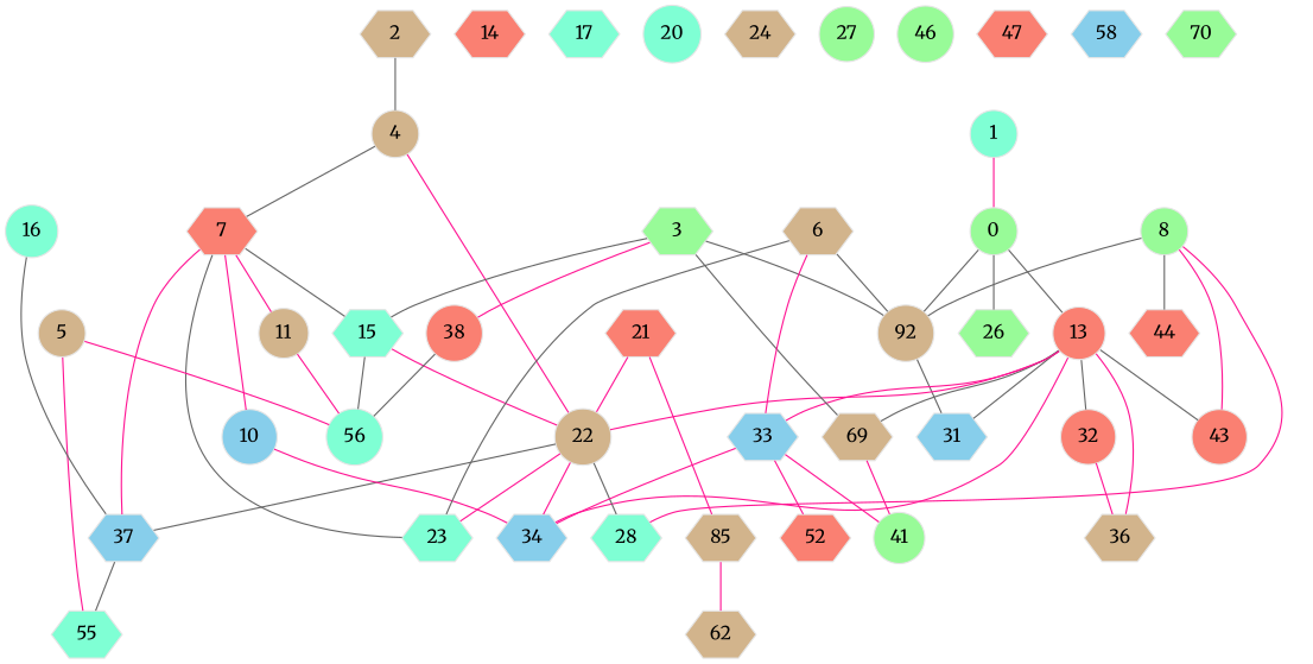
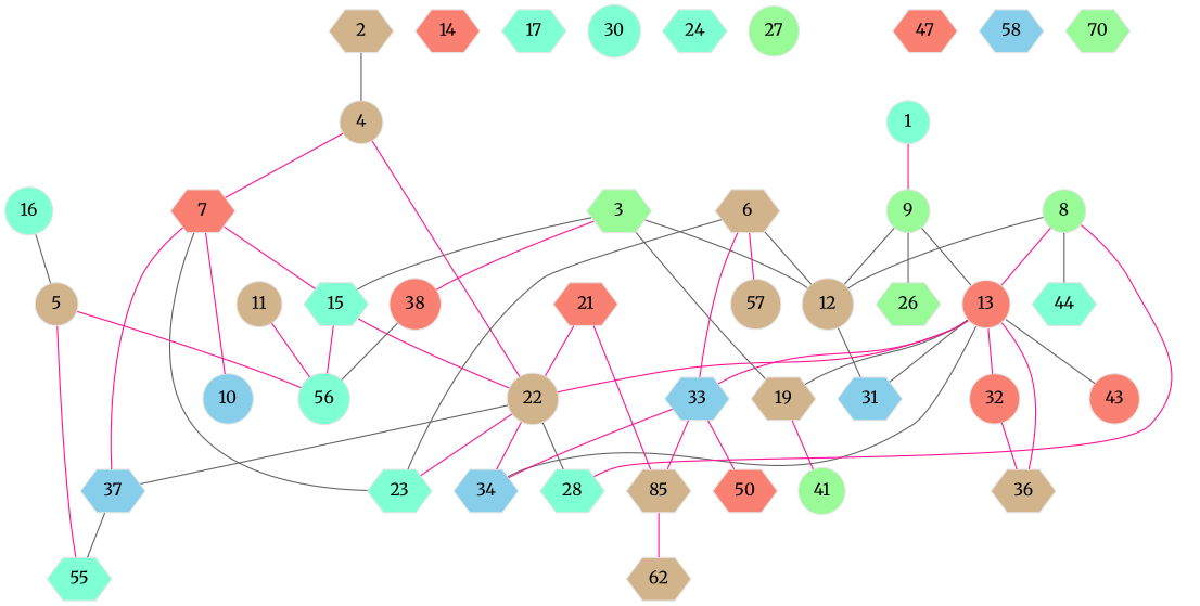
  graph {
    fontname=Merriweather
    node [color=gray90 fillcolor=tan fontname=Merriweather shape=hexagon style=filled]
    edge [color=deeppink fontname=Merriweather]
-   9 [fillcolor=palegreen shape=circle super="+64" label=0]
-   12 [shape=circle super="+59" label=92]
+   9 [fillcolor=palegreen shape=circle super="+64"]
+   12 [shape=circle super="+59"]
    13 [fillcolor=salmon shape=circle super="+30"]
    26 [fillcolor=palegreen]
    1 [fillcolor=aquamarine shape=circle]
    4 [shape=circle super="+25"]
    7 [fillcolor=salmon super="+67"]
    22 [shape=circle super="+40"]
    2
    3 [fillcolor=palegreen super="+49"]
    15 [fillcolor=aquamarine super="+63"]
-   19 [super="+51" label=69]
+   19 [super="+51"]
    38 [fillcolor=salmon shape=circle]
    31 [fillcolor=skyblue]
    56 [fillcolor=aquamarine shape=circle]
    41 [fillcolor=palegreen shape=circle super="+69"]
    23 [fillcolor=aquamarine super="+29"]
    10 [fillcolor=skyblue shape=circle super="+53"]
    11 [shape=circle super="+18"]
    37 [fillcolor=skyblue super="+52"]
    28 [fillcolor=aquamarine super="+42"]
    34 [fillcolor=skyblue super="+48"]
    5 [shape=circle super="+66"]
    55 [fillcolor=aquamarine]
    6 [super="+39"]
    33 [fillcolor=skyblue super="+61"]
+   57 [shape=circle]
    n28 [label=85 super="+45"]
-   50 [fillcolor=salmon label=52]
+   50 [fillcolor=salmon]
    8 [fillcolor=palegreen shape=circle super="+65"]
-   44 [fillcolor=salmon]
+   44 [fillcolor=aquamarine]
    32 [fillcolor=salmon shape=circle]
    36 [super="+68"]
    43 [fillcolor=salmon shape=circle]
    14 [fillcolor=salmon super="+60"]
    16 [fillcolor=aquamarine shape=circle]
    17 [fillcolor=aquamarine]
-   20 [fillcolor=aquamarine shape=circle]
+   20 [fillcolor=aquamarine shape=circle label=30]
    21 [fillcolor=salmon super="+54"]
    62
-   24
+   24 [fillcolor=aquamarine]
    27 [fillcolor=palegreen shape=circle]
-   46 [fillcolor=palegreen shape=circle]
    47 [fillcolor=salmon]
    58 [fillcolor=skyblue]
    70 [fillcolor=palegreen]
    9 -- 12 [color=gray40]
    9 -- 13 [color=gray40]
    9 -- 26 [color=gray40]
    12 -- 31 [color=gray40]
    13 -- 22
    13 -- 19 [color=gray40]
    13 -- 31 [color=gray40]
-   13 -- 34
+   13 -- 34 [color=gray40]
    13 -- 33
-   13 -- 32 [color=gray40]
+   13 -- 32
    13 -- 36
    13 -- 43 [color=gray40]
    1 -- 9
-   4 -- 7 [color=gray40]
+   4 -- 7
    4 -- 22
-   7 -- 15 [color=gray40]
+   7 -- 15
    7 -- 23 [color=gray40]
    7 -- 10
-   7 -- 11
    7 -- 37 [weight=2]
    22 -- 23
    22 -- 37 [color=gray40]
    22 -- 28 [color=gray40]
    22 -- 34
    2 -- 4 [color=gray40]
    3 -- 12 [color=gray40]
    3 -- 15 [color=gray40]
    3 -- 19 [color=gray40]
    3 -- 38
    15 -- 22
-   15 -- 56 [color=gray40]
+   15 -- 56
    19 -- 41
    38 -- 56 [color=gray40]
-   10 -- 34
    11 -- 56
    37 -- 55 [color=gray40]
    5 -- 56
    5 -- 55
    6 -- 12 [color=gray40]
    6 -- 23 [color=gray40]
    6 -- 33
+   6 -- 57
    33 -- 34
-   33 -- 41
+   33 -- n28
    33 -- 50
    n28 -- 62
    8 -- 12 [color=gray40]
-   8 -- 43
+   8 -- 13
    8 -- 28
    8 -- 44 [color=gray40]
    32 -- 36
-   16 -- 37 [color=gray40]
+   16 -- 5 [color=gray40]
    21 -- 22
    21 -- n28
  }
